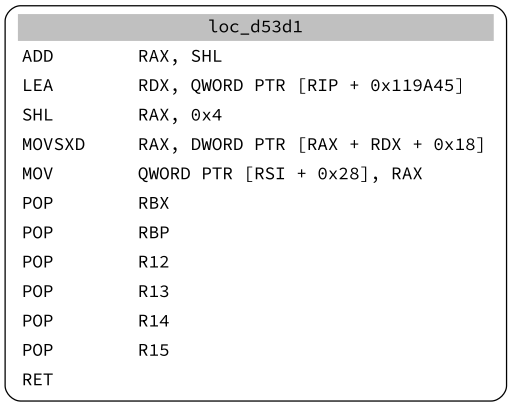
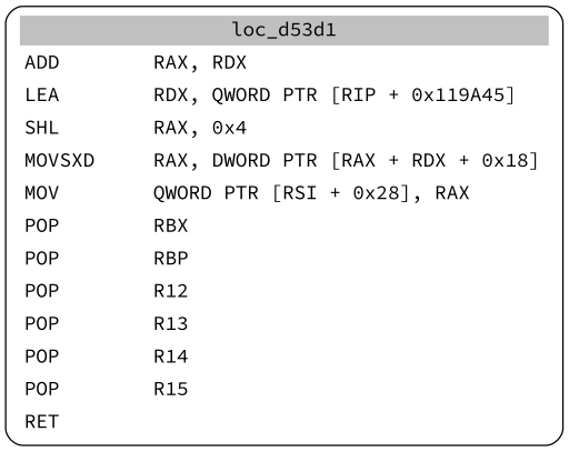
  digraph {
    fontname="Source Code Pro"
-   n1 [fontname="Source Code Pro" label=<<table border="0" cellborder="0" cellpadding="3"><tr><td align="center" colspan="2" bgcolor="grey">loc_d53d1</td></tr><tr><td align="left">ADD        RAX, SHL</td></tr><tr><td align="left">LEA        RDX, QWORD PTR [RIP + 0x119A45]</td></tr><tr><td align="left">SHL        RAX, 0x4</td></tr><tr><td align="left">MOVSXD     RAX, DWORD PTR [RAX + RDX + 0x18]</td></tr><tr><td align="left">MOV        QWORD PTR [RSI + 0x28], RAX</td></tr><tr><td align="left">POP        RBX</td></tr><tr><td align="left">POP        RBP</td></tr><tr><td align="left">POP        R12</td></tr><tr><td align="left">POP        R13</td></tr><tr><td align="left">POP        R14</td></tr><tr><td align="left">POP        R15</td></tr><tr><td align="left">RET        </td></tr></table>> shape=Mrecord]
+   n1 [fontname="Source Code Pro" label=<<table border="0" cellborder="0" cellpadding="3"><tr><td align="center" colspan="2" bgcolor="grey">loc_d53d1</td></tr><tr><td align="left">ADD        RAX, RDX</td></tr><tr><td align="left">LEA        RDX, QWORD PTR [RIP + 0x119A45]</td></tr><tr><td align="left">SHL        RAX, 0x4</td></tr><tr><td align="left">MOVSXD     RAX, DWORD PTR [RAX + RDX + 0x18]</td></tr><tr><td align="left">MOV        QWORD PTR [RSI + 0x28], RAX</td></tr><tr><td align="left">POP        RBX</td></tr><tr><td align="left">POP        RBP</td></tr><tr><td align="left">POP        R12</td></tr><tr><td align="left">POP        R13</td></tr><tr><td align="left">POP        R14</td></tr><tr><td align="left">POP        R15</td></tr><tr><td align="left">RET        </td></tr></table>> shape=Mrecord]
  }
